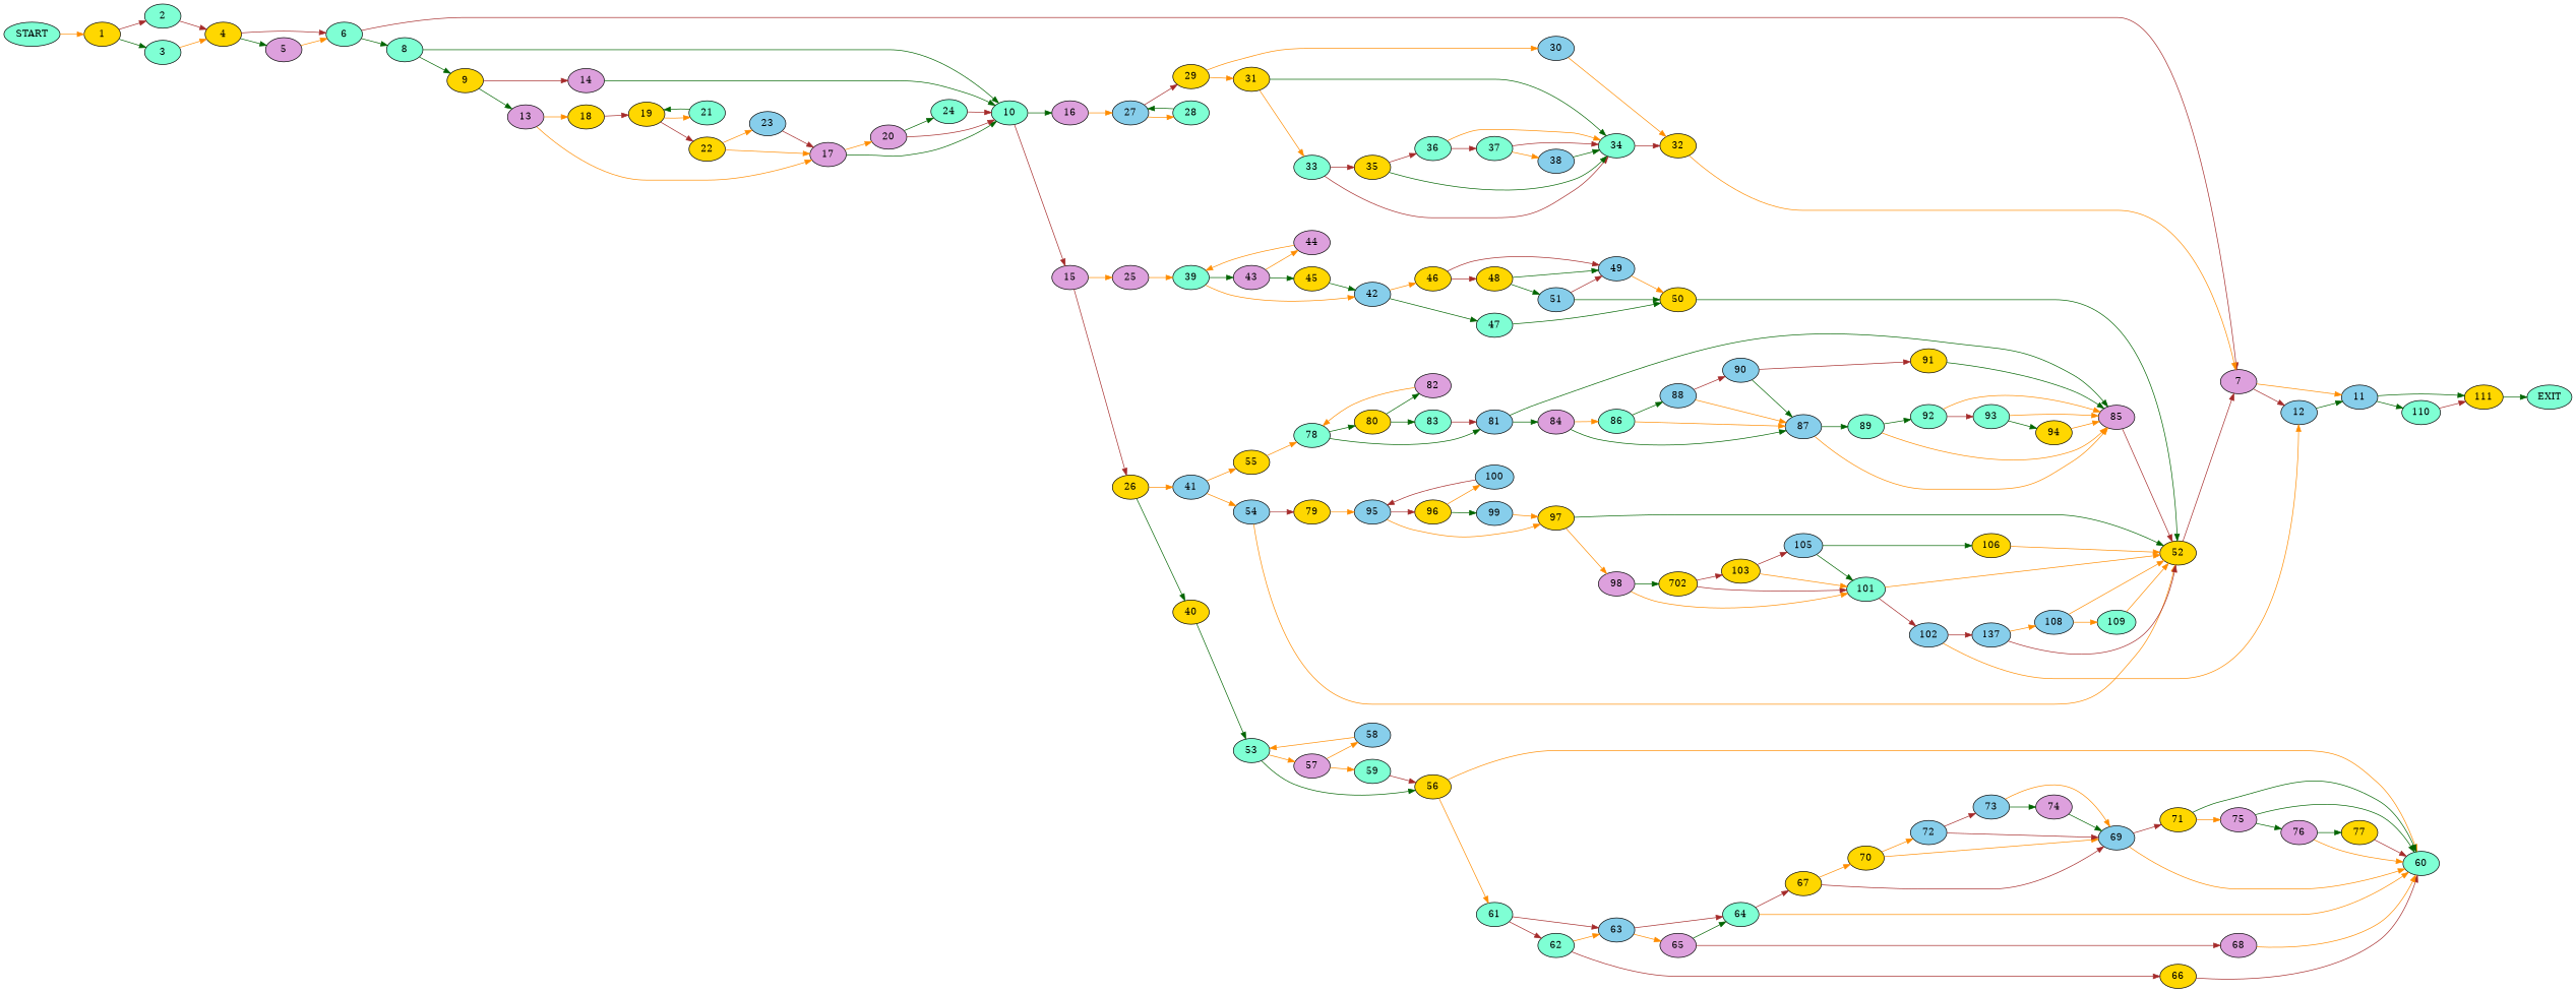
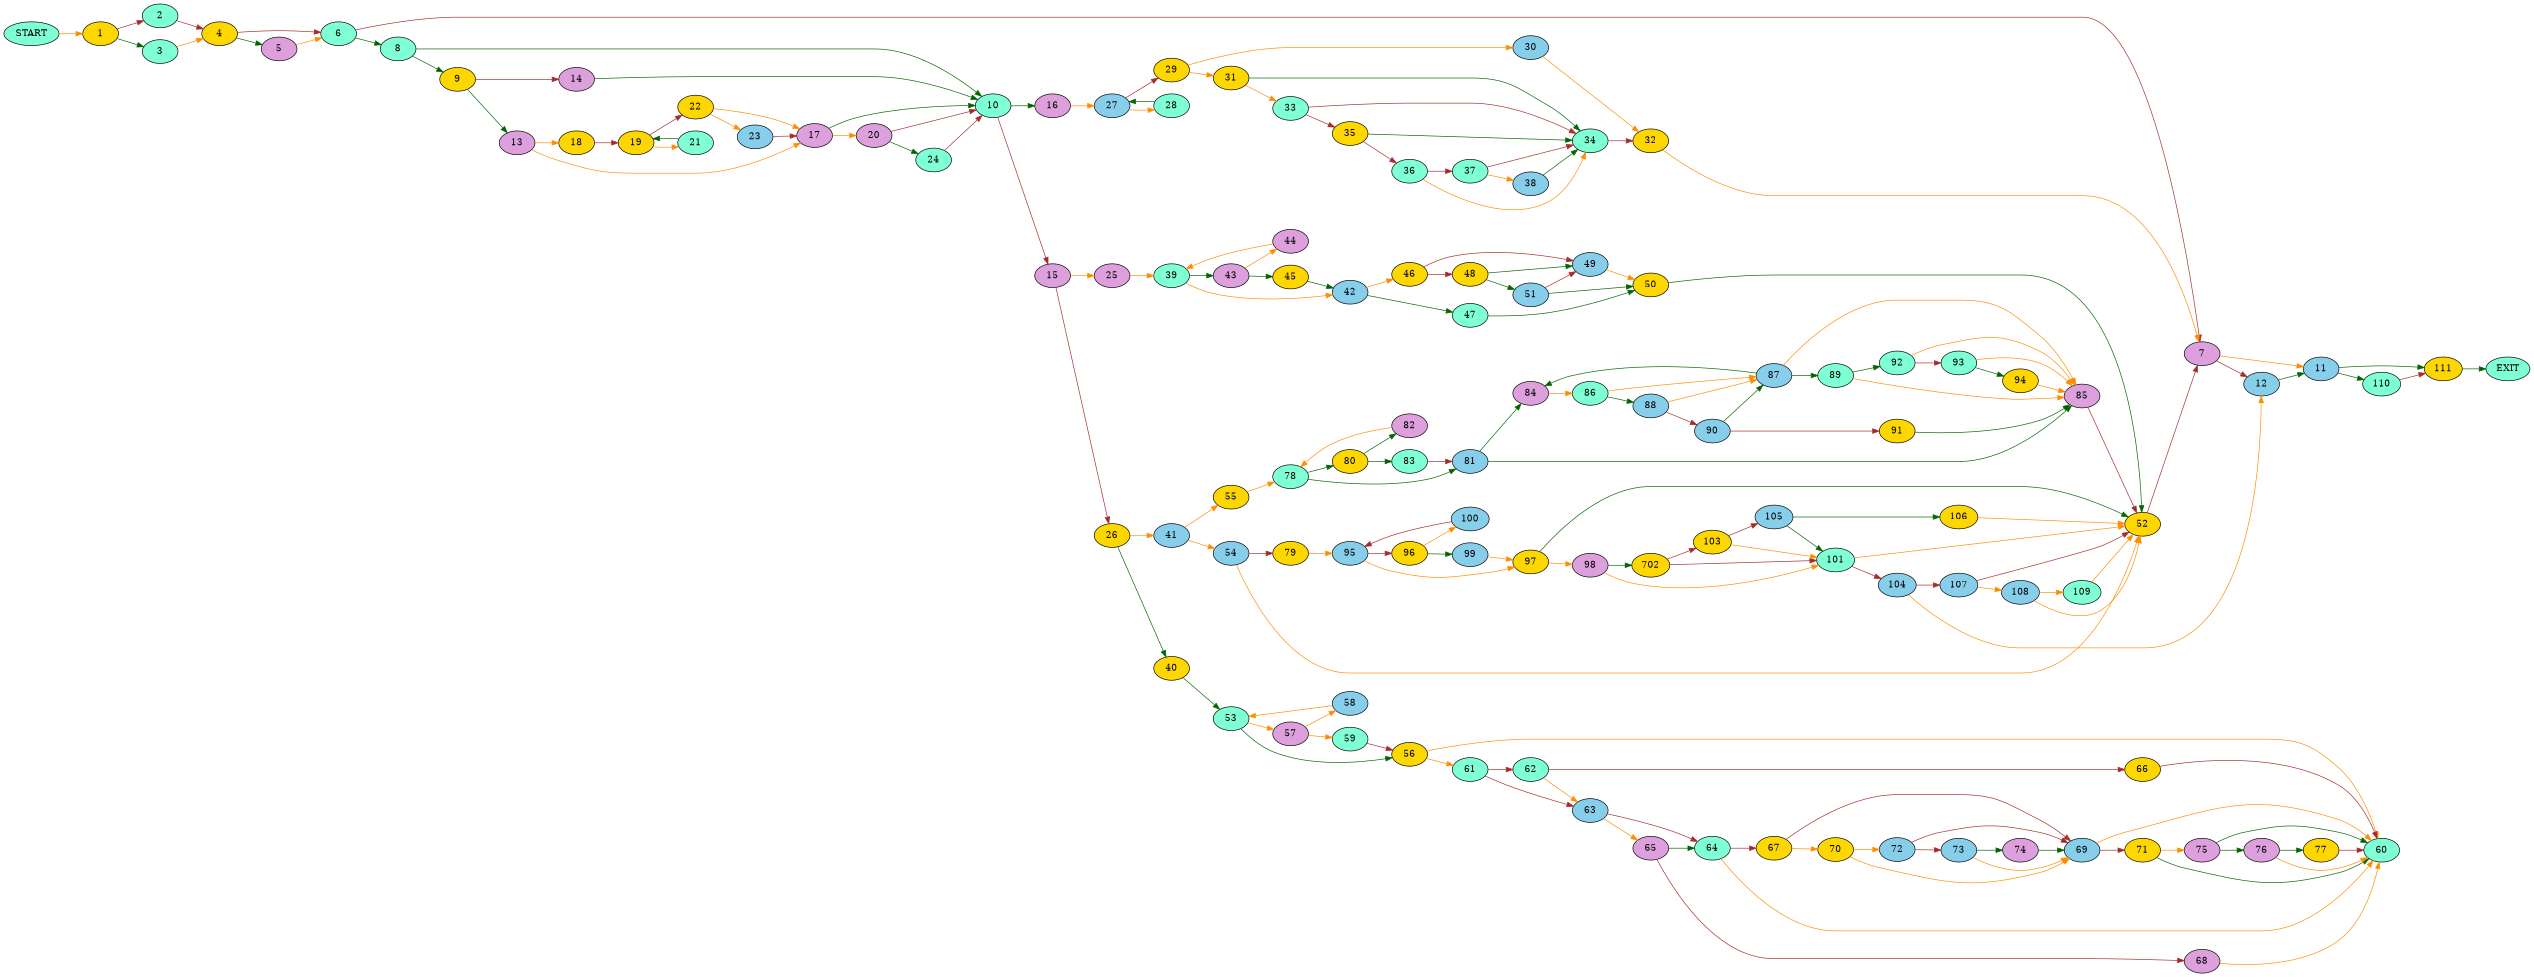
  digraph {
    rankdir=LR
    node [fillcolor=gold style=filled]
    edge [color=darkorange]
    n1 [fillcolor=aquamarine label=START]
    1
    2 [fillcolor=aquamarine]
    3 [fillcolor=aquamarine]
    n5 [fillcolor=aquamarine label=EXIT]
    4
    5 [fillcolor=plum]
    6 [fillcolor=aquamarine]
    7 [fillcolor=plum]
    8 [fillcolor=aquamarine]
    11 [fillcolor=skyblue]
    12 [fillcolor=skyblue]
    9
    10 [fillcolor=aquamarine]
    110 [fillcolor=aquamarine]
    111
    13 [fillcolor=plum]
    14 [fillcolor=plum]
    15 [fillcolor=plum]
    16 [fillcolor=plum]
    17 [fillcolor=plum]
    18
    25 [fillcolor=plum]
    26
    27 [fillcolor=skyblue]
    20 [fillcolor=plum]
    19
    39 [fillcolor=aquamarine]
    40
    41 [fillcolor=skyblue]
    28 [fillcolor=aquamarine]
    29
    24 [fillcolor=aquamarine]
    21 [fillcolor=aquamarine]
    22
    23 [fillcolor=skyblue]
    42 [fillcolor=skyblue]
    43 [fillcolor=plum]
    53 [fillcolor=aquamarine]
    54 [fillcolor=skyblue]
    55
    30 [fillcolor=skyblue]
    31
    32
    33 [fillcolor=aquamarine]
    34 [fillcolor=aquamarine]
    35
    36 [fillcolor=aquamarine]
    37 [fillcolor=aquamarine]
    38 [fillcolor=skyblue]
    46
    47 [fillcolor=aquamarine]
    44 [fillcolor=plum]
    45
    56
    57 [fillcolor=plum]
    52
    79
    78 [fillcolor=aquamarine]
    48
    49 [fillcolor=skyblue]
    50
    51 [fillcolor=skyblue]
    60 [fillcolor=aquamarine]
    61 [fillcolor=aquamarine]
    58 [fillcolor=skyblue]
    59 [fillcolor=aquamarine]
    95 [fillcolor=skyblue]
    80
    81 [fillcolor=skyblue]
    62 [fillcolor=aquamarine]
    63 [fillcolor=skyblue]
    66
    64 [fillcolor=aquamarine]
    65 [fillcolor=plum]
    67
    68 [fillcolor=plum]
    69 [fillcolor=skyblue]
    70
    71
    72 [fillcolor=skyblue]
    75 [fillcolor=plum]
    73 [fillcolor=skyblue]
    76 [fillcolor=plum]
    74 [fillcolor=plum]
    77
    82 [fillcolor=plum]
    83 [fillcolor=aquamarine]
    84 [fillcolor=plum]
    85 [fillcolor=plum]
    96
    97
    86 [fillcolor=aquamarine]
    87 [fillcolor=skyblue]
    88 [fillcolor=skyblue]
    89 [fillcolor=aquamarine]
    90 [fillcolor=skyblue]
    92 [fillcolor=aquamarine]
    91
    93 [fillcolor=aquamarine]
    94
    99 [fillcolor=skyblue]
    100 [fillcolor=skyblue]
    98 [fillcolor=plum]
    101 [fillcolor=aquamarine]
    n106 [label=702]
-   104 [fillcolor=skyblue label=102]
+   104 [fillcolor=skyblue]
    103
-   107 [fillcolor=skyblue label=137]
+   107 [fillcolor=skyblue]
    105 [fillcolor=skyblue]
    106
    108 [fillcolor=skyblue]
    109 [fillcolor=aquamarine]
    n1 -> 1
    1 -> 2 [color=brown]
    1 -> 3 [color=darkgreen]
    2 -> 4 [color=brown]
    3 -> 4
    4 -> 5 [color=darkgreen]
    4 -> 6 [color=brown]
    5 -> 6
    6 -> 7 [color=brown]
    6 -> 8 [color=darkgreen]
    7 -> 11
    7 -> 12 [color=brown]
    8 -> 9 [color=darkgreen]
    8 -> 10 [color=darkgreen]
    11 -> 110 [color=darkgreen]
    11 -> 111 [color=darkgreen]
    12 -> 11 [color=darkgreen]
    9 -> 13 [color=darkgreen]
    9 -> 14 [color=brown]
    10 -> 15 [color=brown]
    10 -> 16 [color=darkgreen]
    110 -> 111 [color=brown]
    111 -> n5 [color=darkgreen]
    13 -> 17
    13 -> 18
    14 -> 10 [color=darkgreen]
    15 -> 25
    15 -> 26 [color=brown]
    16 -> 27
    17 -> 10 [color=darkgreen]
    17 -> 20
    18 -> 19 [color=brown]
    25 -> 39
    26 -> 40 [color=darkgreen]
    26 -> 41
    27 -> 28
    27 -> 29 [color=brown]
    20 -> 10 [color=brown]
    20 -> 24 [color=darkgreen]
    19 -> 21
    19 -> 22 [color=brown]
    39 -> 42
    39 -> 43 [color=darkgreen]
    40 -> 53 [color=darkgreen]
    41 -> 54
    41 -> 55
    28 -> 27 [color=darkgreen]
    29 -> 30
    29 -> 31
    24 -> 10 [color=brown]
    21 -> 19 [color=darkgreen]
    22 -> 17
    22 -> 23
    23 -> 17 [color=brown]
    42 -> 46
    42 -> 47 [color=darkgreen]
    43 -> 44
    43 -> 45 [color=darkgreen]
    53 -> 56 [color=darkgreen]
    53 -> 57
    54 -> 52
    54 -> 79 [color=brown]
    55 -> 78
    30 -> 32
    31 -> 33
    31 -> 34 [color=darkgreen]
    32 -> 7
    33 -> 34 [color=brown]
    33 -> 35 [color=brown]
    34 -> 32 [color=brown]
    35 -> 34 [color=darkgreen]
    35 -> 36 [color=brown]
    36 -> 34
    36 -> 37 [color=brown]
    37 -> 34 [color=brown]
    37 -> 38
    38 -> 34 [color=darkgreen]
    46 -> 48 [color=brown]
    46 -> 49 [color=brown]
    47 -> 50 [color=darkgreen]
    44 -> 39
    45 -> 42 [color=darkgreen]
    56 -> 60
    56 -> 61
    57 -> 58
    57 -> 59
    52 -> 7 [color=brown]
    79 -> 95
    78 -> 80 [color=darkgreen]
    78 -> 81 [color=darkgreen]
    48 -> 49 [color=darkgreen]
    48 -> 51 [color=darkgreen]
    49 -> 50
    50 -> 52 [color=darkgreen]
    51 -> 49 [color=brown]
    51 -> 50 [color=darkgreen]
    61 -> 62 [color=brown]
    61 -> 63 [color=brown]
    58 -> 53
    59 -> 56 [color=brown]
    95 -> 96 [color=brown]
    95 -> 97
    80 -> 82 [color=darkgreen]
    80 -> 83 [color=darkgreen]
    81 -> 84 [color=darkgreen]
    81 -> 85 [color=darkgreen]
    62 -> 63
    62 -> 66 [color=brown]
    63 -> 64 [color=brown]
    63 -> 65
    66 -> 60 [color=brown]
    64 -> 60
    64 -> 67 [color=brown]
    65 -> 64 [color=darkgreen]
    65 -> 68 [color=brown]
    67 -> 69 [color=brown]
    67 -> 70
    68 -> 60
    69 -> 60
    69 -> 71 [color=brown]
    70 -> 69
    70 -> 72
    71 -> 60 [color=darkgreen]
    71 -> 75
    72 -> 69 [color=brown]
    72 -> 73 [color=brown]
    75 -> 60 [color=darkgreen]
    75 -> 76 [color=darkgreen]
    73 -> 69
    73 -> 74 [color=darkgreen]
    76 -> 60
    76 -> 77 [color=darkgreen]
    74 -> 69 [color=darkgreen]
    77 -> 60 [color=brown]
    82 -> 78
    83 -> 81 [color=brown]
    84 -> 86
-   84 -> 87 [color=darkgreen]
+   87 -> 84 [color=darkgreen]
    85 -> 52 [color=brown]
    96 -> 99 [color=darkgreen]
    96 -> 100
    97 -> 52 [color=darkgreen]
    97 -> 98
    86 -> 87
    86 -> 88 [color=darkgreen]
    87 -> 85
    87 -> 89 [color=darkgreen]
    88 -> 87
    88 -> 90 [color=brown]
    89 -> 85
    89 -> 92 [color=darkgreen]
    90 -> 87 [color=darkgreen]
    90 -> 91 [color=brown]
    92 -> 85
    92 -> 93 [color=brown]
    91 -> 85 [color=darkgreen]
    93 -> 85
    93 -> 94 [color=darkgreen]
    94 -> 85
    99 -> 97
    100 -> 95 [color=brown]
    98 -> 101
    98 -> n106 [color=darkgreen]
    101 -> 52
    101 -> 104 [color=brown]
    n106 -> 101 [color=brown]
    n106 -> 103 [color=brown]
    104 -> 12
    104 -> 107 [color=brown]
    103 -> 101
    103 -> 105 [color=brown]
    107 -> 52 [color=brown]
    107 -> 108
    105 -> 101 [color=darkgreen]
    105 -> 106 [color=darkgreen]
    106 -> 52
    108 -> 52
    108 -> 109
    109 -> 52
  }
